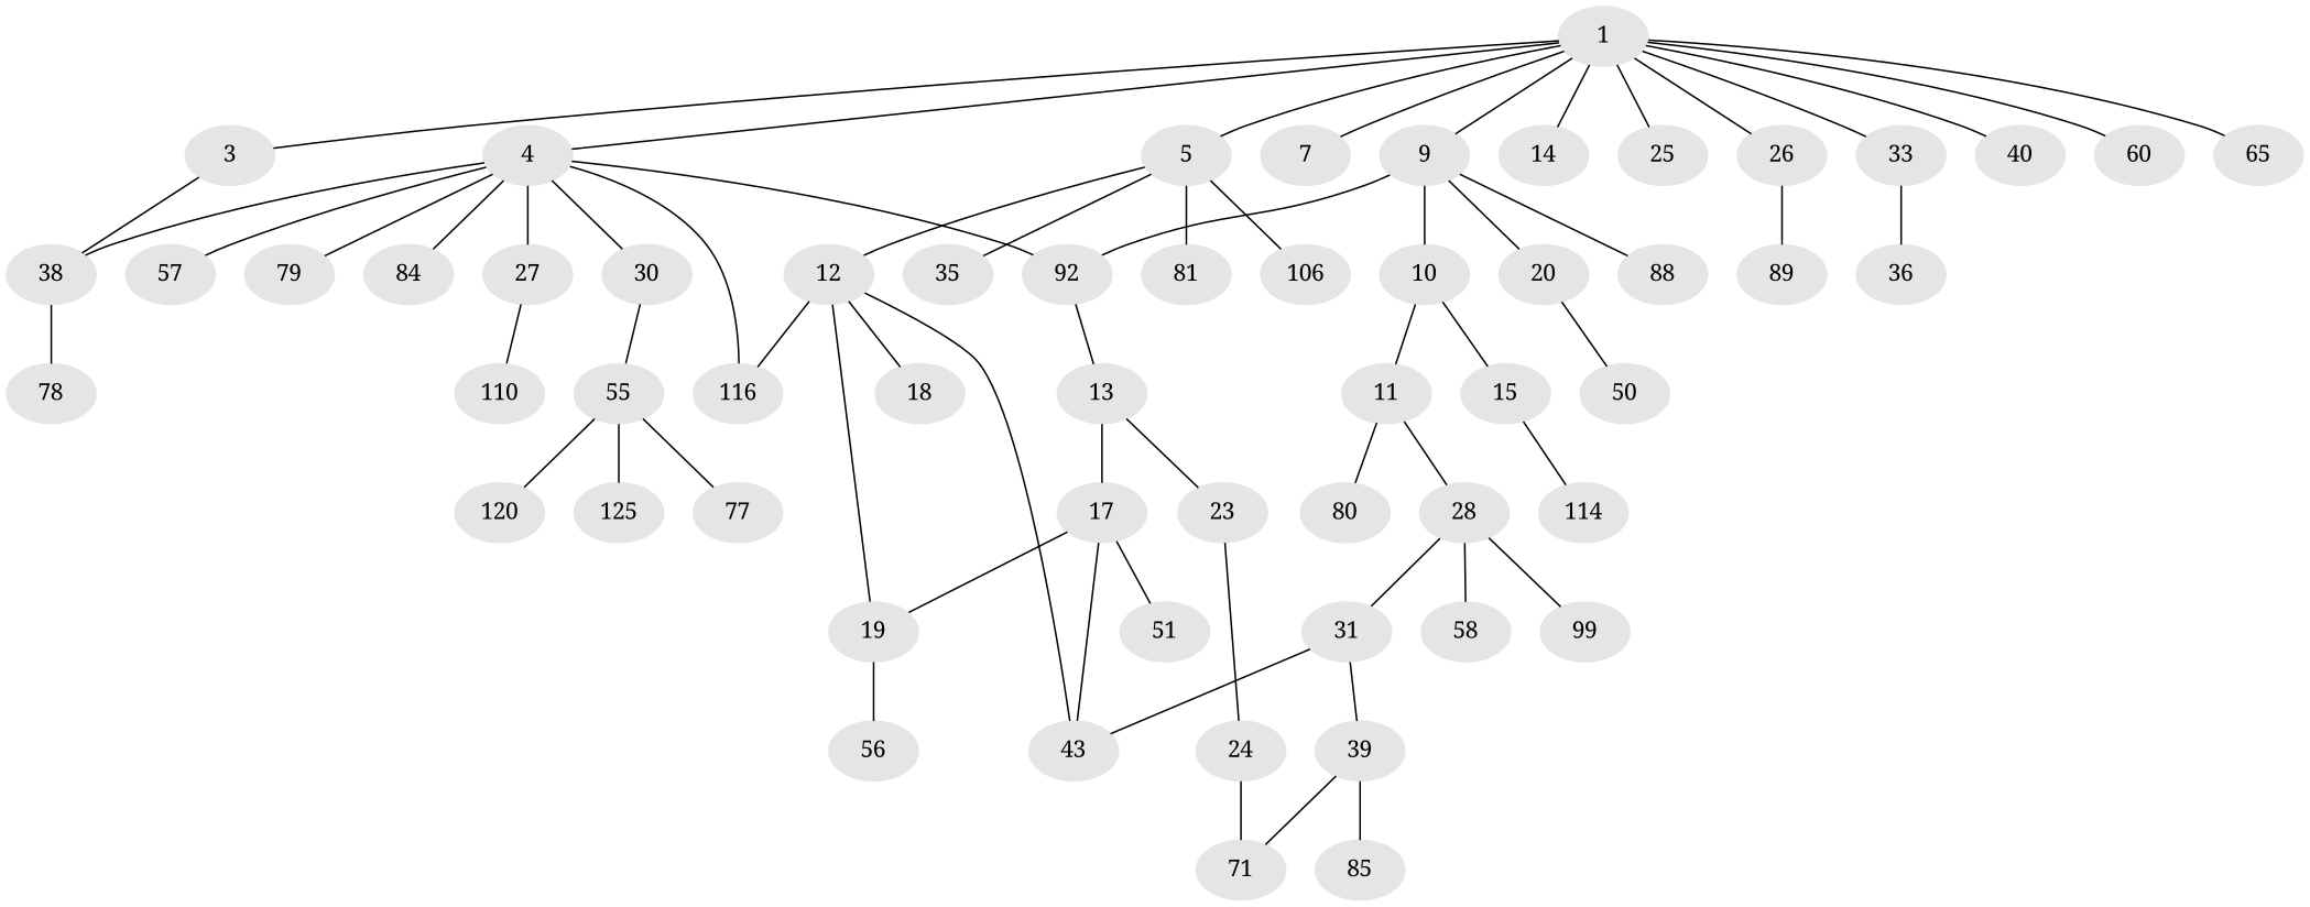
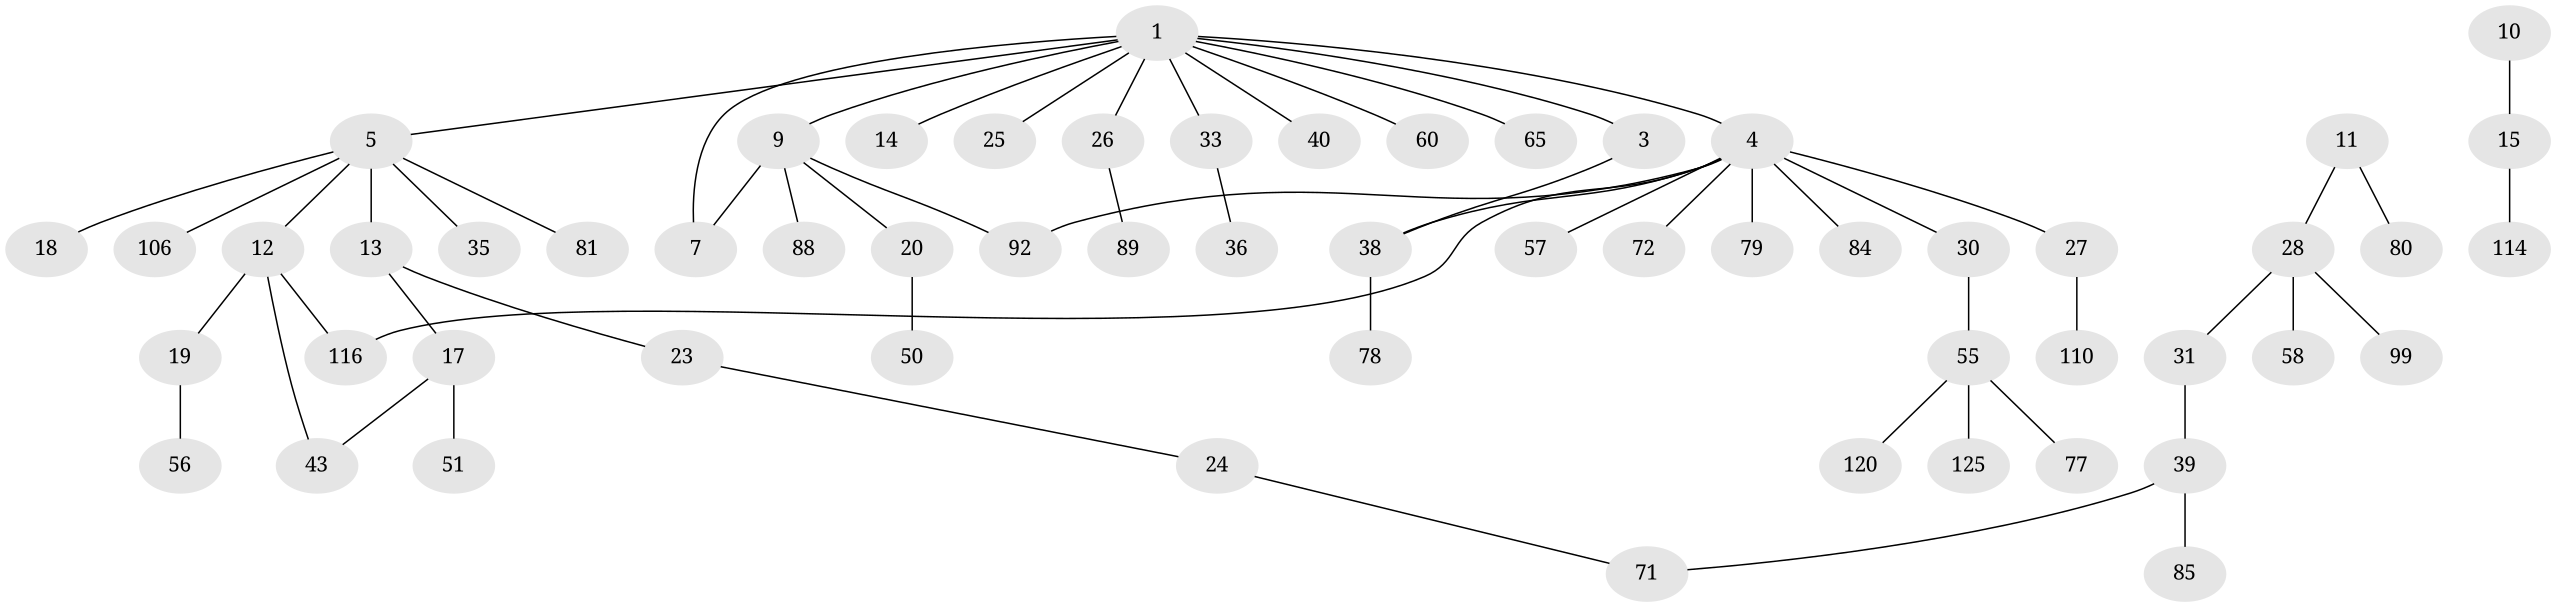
  graph {
    fontname="Noto Serif"
    node [color=gray90 fontname="Noto Serif" style=filled]
    edge [fontname="Noto Serif"]
    1 [super="+2"]
    3 [super="+37+45"]
    4 [super="+16+8+34"]
    5 [super="+6"]
    7 [super="+92"]
    9 [super="+21"]
    14
    25 [super="+44"]
    26 [super="+52"]
    33
    40
    60
    65 [super="+97+118"]
    38 [super="+48+91"]
    n15 [label=92 super="+90"]
    27
    30 [super="+112+49"]
    57 [super="+59"]
+   72 [super="+102"]
    79
    84
    116
    12 [super="+64"]
    13
    18 [super="+42"]
    35 [super="+73+53"]
    81 [super="+104"]
    106
    10 [super="+69"]
    20 [super="+123"]
    88
    89
    36 [super="+46"]
    78
    110
    55 [super="+98+63"]
    19
    43 [super="+113+87"]
    17 [super="+76"]
    23
    11 [super="+86+67+32"]
    15
    50
    28
    80
    114
    31
    58 [super="+121"]
    99
    56 [super="+61"]
    51 [super="+119"]
    24
    71 [super="+107+82"]
    39 [super="+66+54"]
    77
    120 [super="+122"]
    125
    85 [super="+108+111"]
    1 -- 3
    1 -- 4
    1 -- 5
    1 -- 7
    1 -- 9
    1 -- 14
    1 -- 25
    1 -- 26
    1 -- 33
    1 -- 40
    1 -- 60
    1 -- 65
    3 -- 38
    4 -- 38
    4 -- n15
    4 -- 27
    4 -- 30
    4 -- 57
+   4 -- 72
    4 -- 79
    4 -- 84
    4 -- 116
    5 -- 12
-   n15 -- 13
-   12 -- 18
+   5 -- 13
+   5 -- 18
    5 -- 35
    5 -- 81
    5 -- 106
    9 -- n15
-   9 -- 10
+   9 -- 7
    9 -- 20
    9 -- 88
    26 -- 89
    33 -- 36
    38 -- 78
    27 -- 110
    30 -- 55
    12 -- 116
    12 -- 19
    12 -- 43
    13 -- 17
    13 -- 23
-   10 -- 11
    10 -- 15
    20 -- 50
    55 -- 77
    55 -- 120
    55 -- 125
    19 -- 56
-   17 -- 19
    17 -- 43
    17 -- 51
    23 -- 24
    11 -- 28
    11 -- 80
    15 -- 114
    28 -- 31
    28 -- 58
    28 -- 99
-   31 -- 43
    31 -- 39
    24 -- 71
    39 -- 71
    39 -- 85
  }
